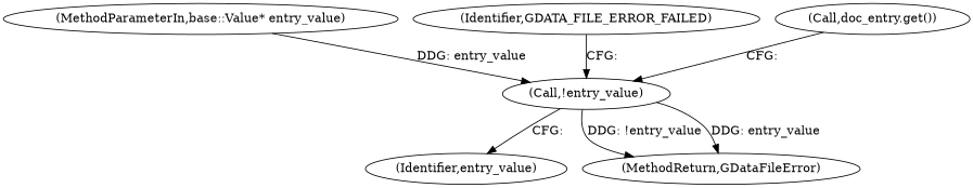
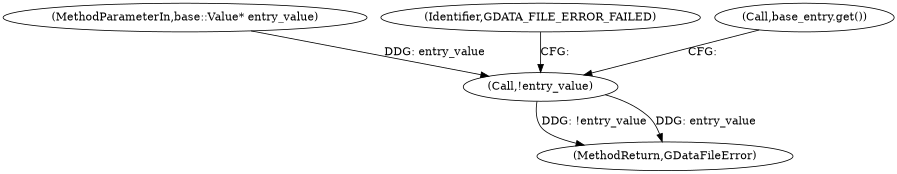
  digraph {
    n1 [label="(Call,!entry_value)"]
-   n2 [label="(Identifier,entry_value)"]
    n3 [label="(MethodReturn,GDataFileError)"]
    n4 [label="(MethodParameterIn,base::Value* entry_value)"]
    n5 [label="(Identifier,GDATA_FILE_ERROR_FAILED)"]
-   n6 [label="(Call,doc_entry.get())"]
-   n1 -> n2 [label="CFG: "]
+   n6 [label="(Call,base_entry.get())"]
    n1 -> n3 [label="DDG: !entry_value"]
    n1 -> n3 [label="DDG: entry_value"]
    n4 -> n1 [label="DDG: entry_value"]
    n5 -> n1 [label="CFG: "]
    n6 -> n1 [label="CFG: "]
  }
